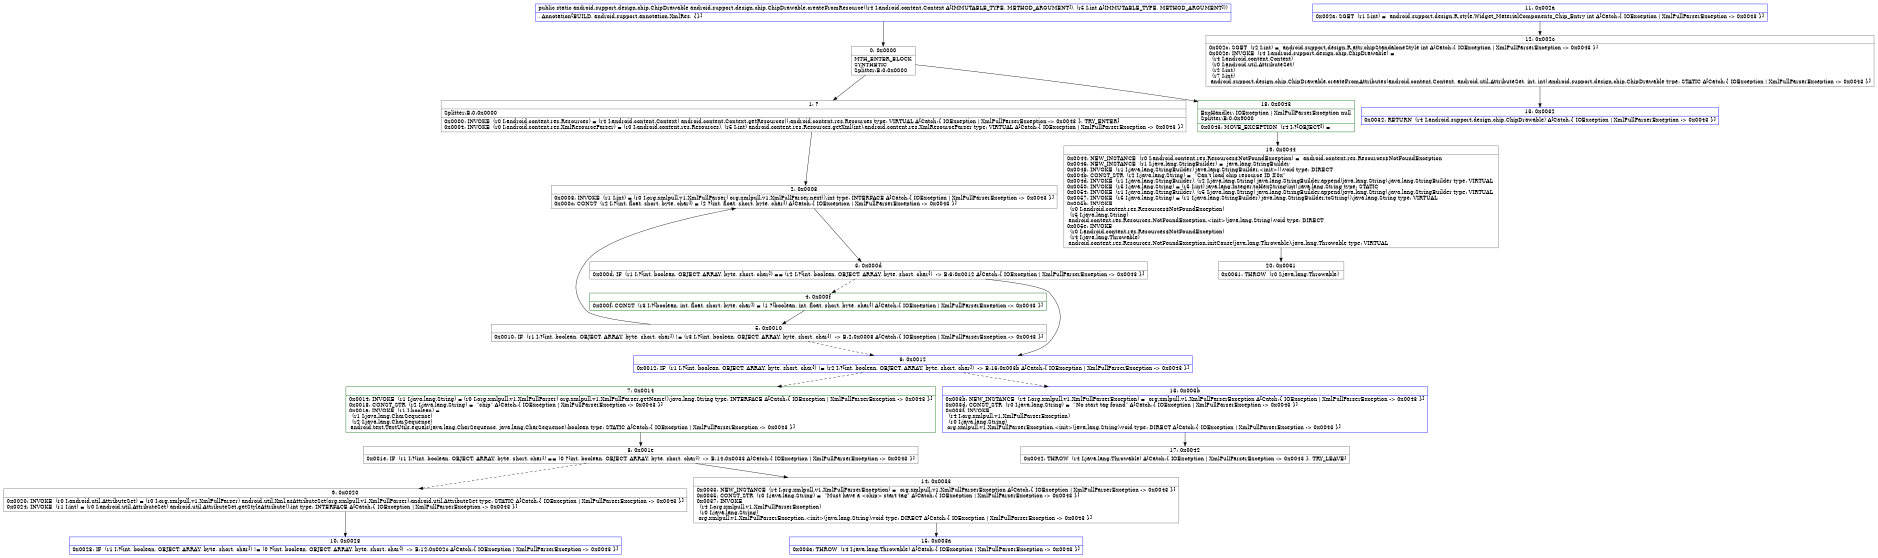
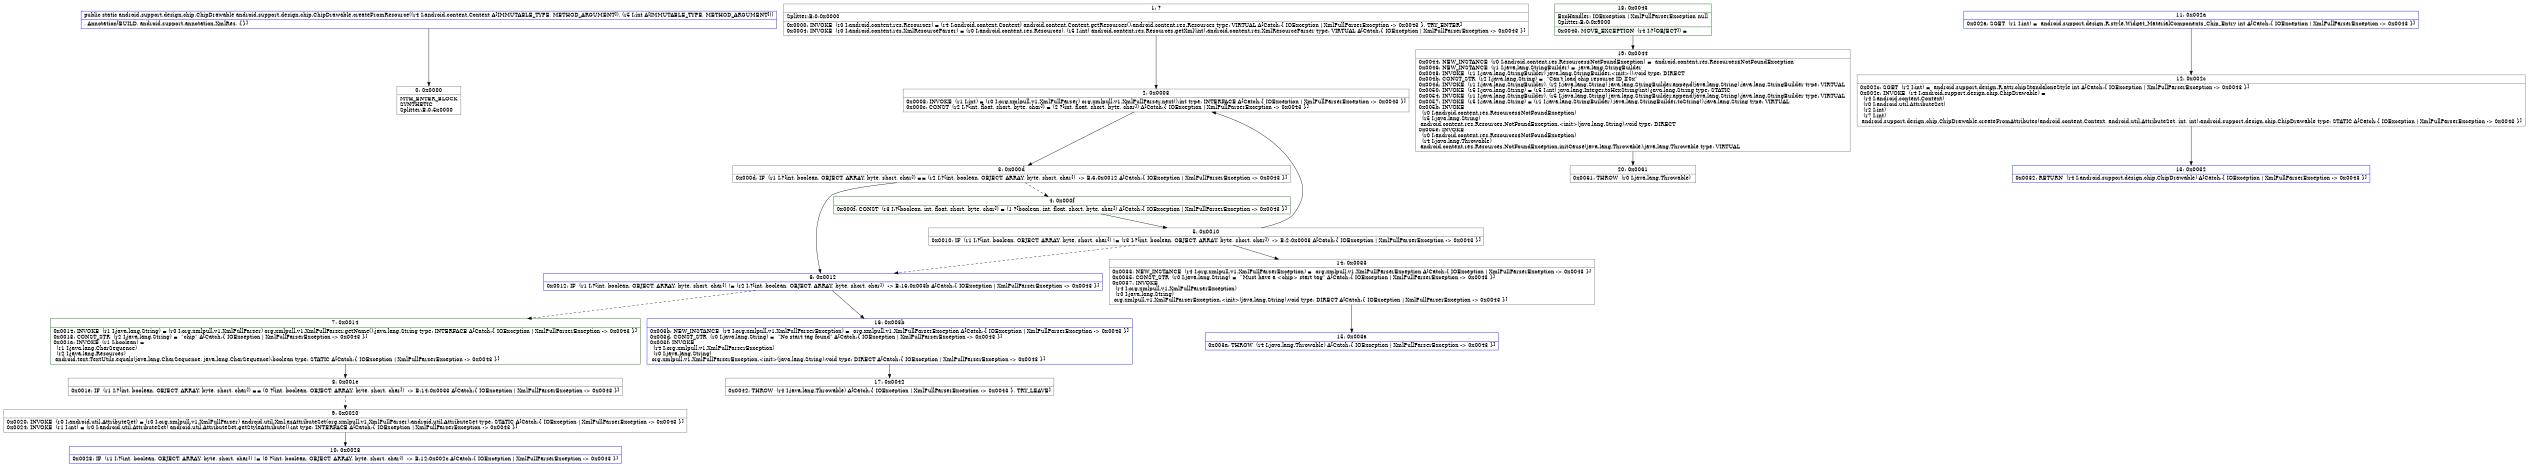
  digraph {
    node [color=gray40 shape=record]
-   n1 [label="{0\:\ 0x0000|MTH_ENTER_BLOCK\lSYNTHETIC\lSplitter:B:0:0x0000\l}"]
+   n1 [label="{0\:\ 0x0000|MTH_ENTER_BLOCK\lSYNTHETIC\lSplitter:B:0:5x0000\l}"]
    n2 [label="{1\:\ ?|Splitter:B:0:0x0000\l|0x0000: INVOKE  (r0 I:android.content.res.Resources) = (r4 I:android.content.Context) android.content.Context.getResources():android.content.res.Resources type: VIRTUAL A[Catch:\{ IOException \| XmlPullParserException \-\> 0x0043 \}, TRY_ENTER]\l0x0004: INVOKE  (r0 I:android.content.res.XmlResourceParser) = (r0 I:android.content.res.Resources), (r5 I:int) android.content.res.Resources.getXml(int):android.content.res.XmlResourceParser type: VIRTUAL A[Catch:\{ IOException \| XmlPullParserException \-\> 0x0043 \}]\l}"]
    n3 [color=darkgreen label="{18\:\ 0x0043|ExcHandler: IOException \| XmlPullParserException null\lSplitter:B:0:0x9000\l|0x0043: MOVE_EXCEPTION  (r4 I:?[OBJECT]) =  \l}"]
    n4 [label="{2\:\ 0x0008|0x0008: INVOKE  (r1 I:int) = (r0 I:org.xmlpull.v1.XmlPullParser) org.xmlpull.v1.XmlPullParser.next():int type: INTERFACE A[Catch:\{ IOException \| XmlPullParserException \-\> 0x0043 \}]\l0x000c: CONST  (r2 I:?[int, float, short, byte, char]) = (2 ?[int, float, short, byte, char]) A[Catch:\{ IOException \| XmlPullParserException \-\> 0x0043 \}]\l}"]
    n5 [label="{19\:\ 0x0044|0x0044: NEW_INSTANCE  (r0 I:android.content.res.Resources$NotFoundException) =  android.content.res.Resources$NotFoundException \l0x0046: NEW_INSTANCE  (r1 I:java.lang.StringBuilder) =  java.lang.StringBuilder \l0x0048: INVOKE  (r1 I:java.lang.StringBuilder) java.lang.StringBuilder.\<init\>():void type: DIRECT \l0x004b: CONST_STR  (r2 I:java.lang.String) =  \"Can't load chip resource ID #0x\" \l0x004d: INVOKE  (r1 I:java.lang.StringBuilder), (r2 I:java.lang.String) java.lang.StringBuilder.append(java.lang.String):java.lang.StringBuilder type: VIRTUAL \l0x0050: INVOKE  (r5 I:java.lang.String) = (r5 I:int) java.lang.Integer.toHexString(int):java.lang.String type: STATIC \l0x0054: INVOKE  (r1 I:java.lang.StringBuilder), (r5 I:java.lang.String) java.lang.StringBuilder.append(java.lang.String):java.lang.StringBuilder type: VIRTUAL \l0x0057: INVOKE  (r5 I:java.lang.String) = (r1 I:java.lang.StringBuilder) java.lang.StringBuilder.toString():java.lang.String type: VIRTUAL \l0x005b: INVOKE  \l  (r0 I:android.content.res.Resources$NotFoundException)\l  (r5 I:java.lang.String)\l android.content.res.Resources.NotFoundException.\<init\>(java.lang.String):void type: DIRECT \l0x005e: INVOKE  \l  (r0 I:android.content.res.Resources$NotFoundException)\l  (r4 I:java.lang.Throwable)\l android.content.res.Resources.NotFoundException.initCause(java.lang.Throwable):java.lang.Throwable type: VIRTUAL \l}"]
    n6 [label="{3\:\ 0x000d|0x000d: IF  (r1 I:?[int, boolean, OBJECT, ARRAY, byte, short, char]) == (r2 I:?[int, boolean, OBJECT, ARRAY, byte, short, char])  \-\> B:6:0x0012 A[Catch:\{ IOException \| XmlPullParserException \-\> 0x0043 \}]\l}"]
    n7 [color=darkgreen label="{4\:\ 0x000f|0x000f: CONST  (r3 I:?[boolean, int, float, short, byte, char]) = (1 ?[boolean, int, float, short, byte, char]) A[Catch:\{ IOException \| XmlPullParserException \-\> 0x0043 \}]\l}"]
    n8 [color=blue label="{6\:\ 0x0012|0x0012: IF  (r1 I:?[int, boolean, OBJECT, ARRAY, byte, short, char]) != (r2 I:?[int, boolean, OBJECT, ARRAY, byte, short, char])  \-\> B:16:0x003b A[Catch:\{ IOException \| XmlPullParserException \-\> 0x0043 \}]\l}"]
    n9 [label="{5\:\ 0x0010|0x0010: IF  (r1 I:?[int, boolean, OBJECT, ARRAY, byte, short, char]) != (r3 I:?[int, boolean, OBJECT, ARRAY, byte, short, char])  \-\> B:2:0x0008 A[Catch:\{ IOException \| XmlPullParserException \-\> 0x0043 \}]\l}"]
-   n10 [color=darkgreen label="{7\:\ 0x0014|0x0014: INVOKE  (r1 I:java.lang.String) = (r0 I:org.xmlpull.v1.XmlPullParser) org.xmlpull.v1.XmlPullParser.getName():java.lang.String type: INTERFACE A[Catch:\{ IOException \| XmlPullParserException \-\> 0x0043 \}]\l0x0018: CONST_STR  (r2 I:java.lang.String) =  \"chip\" A[Catch:\{ IOException \| XmlPullParserException \-\> 0x0043 \}]\l0x001a: INVOKE  (r1 I:boolean) = \l  (r1 I:java.lang.CharSequence)\l  (r2 I:java.lang.CharSequence)\l android.text.TextUtils.equals(java.lang.CharSequence, java.lang.CharSequence):boolean type: STATIC A[Catch:\{ IOException \| XmlPullParserException \-\> 0x0043 \}]\l}"]
+   n10 [color=darkgreen label="{7\:\ 0x0014|0x0014: INVOKE  (r1 I:java.lang.String) = (r0 I:org.xmlpull.v1.XmlPullParser) org.xmlpull.v1.XmlPullParser.getName():java.lang.String type: INTERFACE A[Catch:\{ IOException \| XmlPullParserException \-\> 0x0043 \}]\l0x0018: CONST_STR  (r2 I:java.lang.String) =  \"chip\" A[Catch:\{ IOException \| XmlPullParserException \-\> 0x0043 \}]\l0x001a: INVOKE  (r1 I:boolean) = \l  (r1 I:java.lang.CharSequence)\l  (r2 I:java.lang.Resources)\l android.text.TextUtils.equals(java.lang.CharSequence, java.lang.CharSequence):boolean type: STATIC A[Catch:\{ IOException \| XmlPullParserException \-\> 0x0043 \}]\l}"]
    n11 [color=blue label="{16\:\ 0x003b|0x003b: NEW_INSTANCE  (r4 I:org.xmlpull.v1.XmlPullParserException) =  org.xmlpull.v1.XmlPullParserException A[Catch:\{ IOException \| XmlPullParserException \-\> 0x0043 \}]\l0x003d: CONST_STR  (r0 I:java.lang.String) =  \"No start tag found\" A[Catch:\{ IOException \| XmlPullParserException \-\> 0x0043 \}]\l0x003f: INVOKE  \l  (r4 I:org.xmlpull.v1.XmlPullParserException)\l  (r0 I:java.lang.String)\l org.xmlpull.v1.XmlPullParserException.\<init\>(java.lang.String):void type: DIRECT A[Catch:\{ IOException \| XmlPullParserException \-\> 0x0043 \}]\l}"]
    n12 [label="{8\:\ 0x001e|0x001e: IF  (r1 I:?[int, boolean, OBJECT, ARRAY, byte, short, char]) == (0 ?[int, boolean, OBJECT, ARRAY, byte, short, char])  \-\> B:14:0x0033 A[Catch:\{ IOException \| XmlPullParserException \-\> 0x0043 \}]\l}"]
    n13 [label="{17\:\ 0x0042|0x0042: THROW  (r4 I:java.lang.Throwable) A[Catch:\{ IOException \| XmlPullParserException \-\> 0x0043 \}, TRY_LEAVE]\l}"]
    n14 [label="{9\:\ 0x0020|0x0020: INVOKE  (r0 I:android.util.AttributeSet) = (r0 I:org.xmlpull.v1.XmlPullParser) android.util.Xml.asAttributeSet(org.xmlpull.v1.XmlPullParser):android.util.AttributeSet type: STATIC A[Catch:\{ IOException \| XmlPullParserException \-\> 0x0043 \}]\l0x0024: INVOKE  (r1 I:int) = (r0 I:android.util.AttributeSet) android.util.AttributeSet.getStyleAttribute():int type: INTERFACE A[Catch:\{ IOException \| XmlPullParserException \-\> 0x0043 \}]\l}"]
    n15 [label="{14\:\ 0x0033|0x0033: NEW_INSTANCE  (r4 I:org.xmlpull.v1.XmlPullParserException) =  org.xmlpull.v1.XmlPullParserException A[Catch:\{ IOException \| XmlPullParserException \-\> 0x0043 \}]\l0x0035: CONST_STR  (r0 I:java.lang.String) =  \"Must have a \<chip\> start tag\" A[Catch:\{ IOException \| XmlPullParserException \-\> 0x0043 \}]\l0x0037: INVOKE  \l  (r4 I:org.xmlpull.v1.XmlPullParserException)\l  (r0 I:java.lang.String)\l org.xmlpull.v1.XmlPullParserException.\<init\>(java.lang.String):void type: DIRECT A[Catch:\{ IOException \| XmlPullParserException \-\> 0x0043 \}]\l}"]
    n16 [color=blue label="{10\:\ 0x0028|0x0028: IF  (r1 I:?[int, boolean, OBJECT, ARRAY, byte, short, char]) != (0 ?[int, boolean, OBJECT, ARRAY, byte, short, char])  \-\> B:12:0x002c A[Catch:\{ IOException \| XmlPullParserException \-\> 0x0043 \}]\l}"]
    n17 [color=blue label="{15\:\ 0x003a|0x003a: THROW  (r4 I:java.lang.Throwable) A[Catch:\{ IOException \| XmlPullParserException \-\> 0x0043 \}]\l}"]
    n18 [color=blue label="{11\:\ 0x002a|0x002a: SGET  (r1 I:int) =  android.support.design.R.style.Widget_MaterialComponents_Chip_Entry int A[Catch:\{ IOException \| XmlPullParserException \-\> 0x0043 \}]\l}"]
    n19 [label="{12\:\ 0x002c|0x002c: SGET  (r2 I:int) =  android.support.design.R.attr.chipStandaloneStyle int A[Catch:\{ IOException \| XmlPullParserException \-\> 0x0043 \}]\l0x002e: INVOKE  (r4 I:android.support.design.chip.ChipDrawable) = \l  (r4 I:android.content.Context)\l  (r0 I:android.util.AttributeSet)\l  (r2 I:int)\l  (r7 I:int)\l android.support.design.chip.ChipDrawable.createFromAttributes(android.content.Context, android.util.AttributeSet, int, int):android.support.design.chip.ChipDrawable type: STATIC A[Catch:\{ IOException \| XmlPullParserException \-\> 0x0043 \}]\l}"]
    n20 [color=blue label="{13\:\ 0x0032|0x0032: RETURN  (r4 I:android.support.design.chip.ChipDrawable) A[Catch:\{ IOException \| XmlPullParserException \-\> 0x0043 \}]\l}"]
    n21 [label="{20\:\ 0x0061|0x0061: THROW  (r0 I:java.lang.Throwable) \l}"]
    n22 [color=blue label="{public static android.support.design.chip.ChipDrawable android.support.design.chip.ChipDrawable.createFromResource((r4 I:android.content.Context A[IMMUTABLE_TYPE, METHOD_ARGUMENT]), (r5 I:int A[IMMUTABLE_TYPE, METHOD_ARGUMENT]))  | , Annotation[BUILD, android.support.annotation.XmlRes, \{\}]\l}"]
-   n1 -> n2
-   n1 -> n3
    n2 -> n4
    n3 -> n5
    n4 -> n6
    n5 -> n21
    n6 -> n7 [style=dashed]
    n6 -> n8
    n7 -> n9
    n8 -> n10 [style=dashed]
-   n8 -> n11 [style=dashed]
+   n8 -> n11
    n9 -> n4
    n9 -> n8 [style=dashed]
    n10 -> n12
    n11 -> n13
    n12 -> n14 [style=dashed]
-   n12 -> n15
+   n9 -> n15
    n14 -> n16
    n15 -> n17
    n18 -> n19
    n19 -> n20
    n22 -> n1
  }
